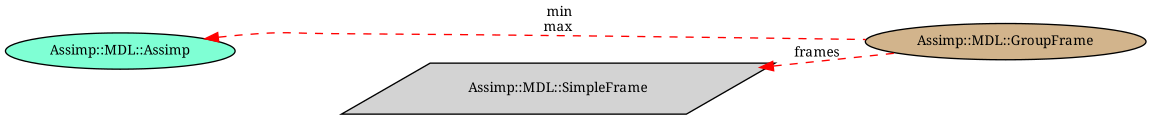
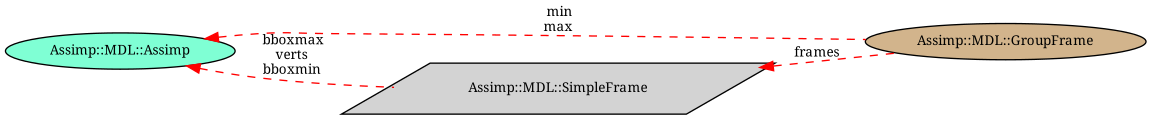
  digraph {
    fontname="Noto Serif"
    rankdir=LR
    node [color=black fontname="Noto Serif" fontsize=10 shape=ellipse style=filled]
    edge [color=red dir=back fontname="Noto Serif" fontsize=10 labelfontname=Helvetica labelfontsize=10 style=dashed]
    n1 [fillcolor=tan fontcolor=black height=0.2 label="Assimp::MDL::GroupFrame" width=0.4]
    n2 [fillcolor=aquamarine height=0.2 label="Assimp::MDL::Assimp" width=0.4]
    n3 [fillcolor=lightgrey height=0.2 label="Assimp::MDL::SimpleFrame" shape=parallelogram width=0.4]
    n2 -> n1 [label=" min\nmax"]
+   n2 -> n3 [label=" bboxmax\nverts\nbboxmin"]
    n3 -> n1 [label=" frames"]
  }
